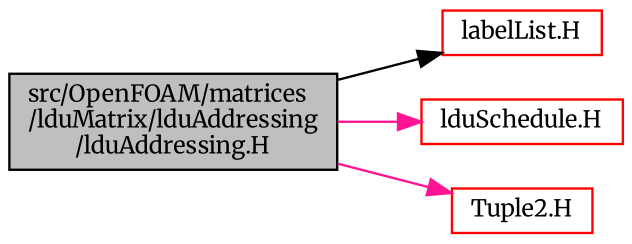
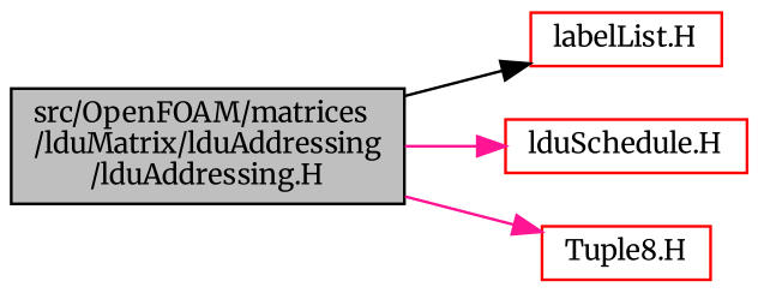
  digraph {
    rankdir=LR
    fontname=Merriweather
    node [color=red fontname=Merriweather fontsize=10 shape=record]
    edge [color=deeppink fontname=Merriweather fontsize=10 labelfontname=Helvetica labelfontsize=10 style=solid]
    n1 [color=black fillcolor=grey75 fontcolor=black height=0.2 label="src/OpenFOAM/matrices\l/lduMatrix/lduAddressing\l/lduAddressing.H" style=filled width=0.4]
    n2 [height=0.2 label="labelList.H" width=0.4]
    n3 [height=0.2 label="lduSchedule.H" width=0.4]
-   n4 [height=0.2 label="Tuple2.H" width=0.4]
+   n4 [height=0.2 label="Tuple8.H" width=0.4]
    n1 -> n2 [color=black]
    n1 -> n3
    n1 -> n4
  }
